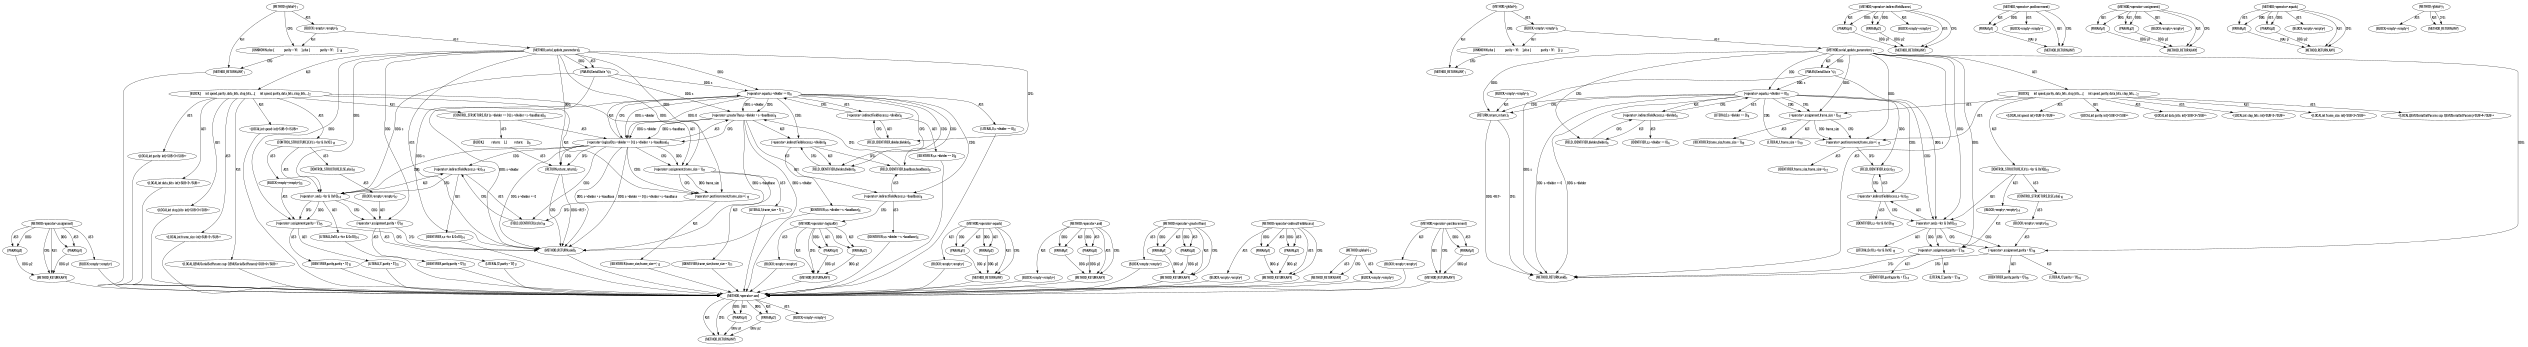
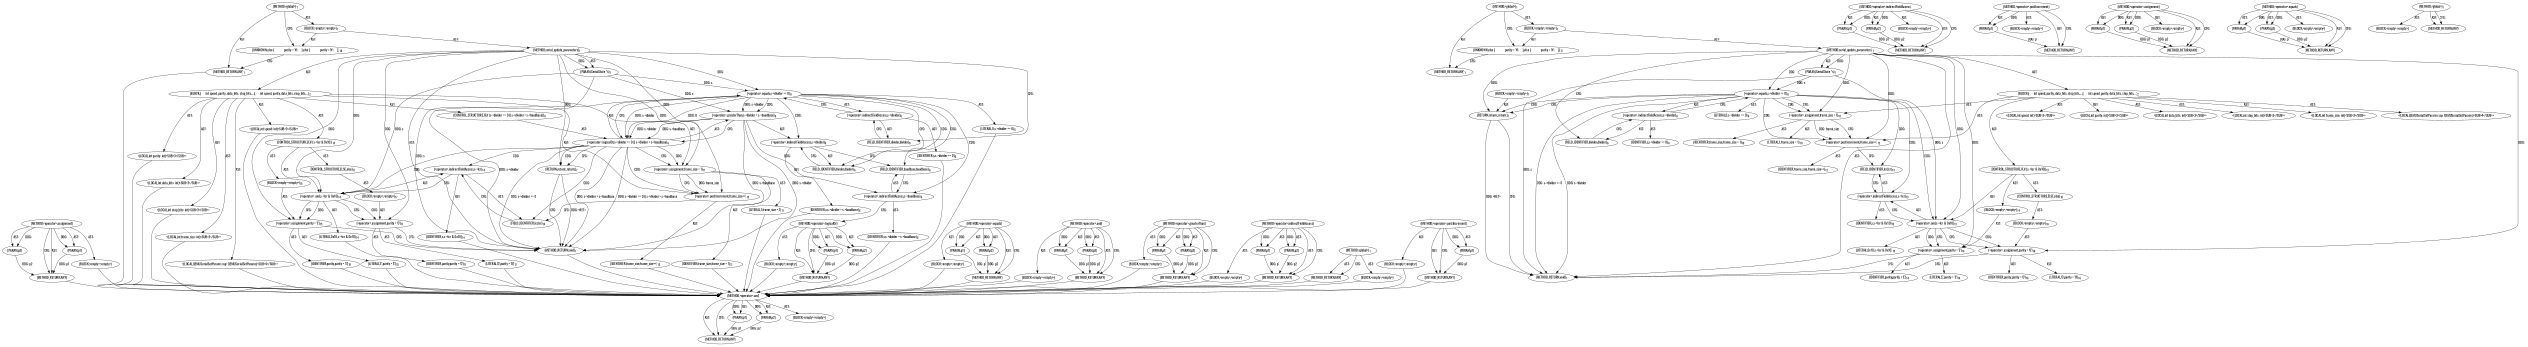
  digraph {
    fontname=Oswald
    node [fontname=Oswald]
    edge [fontname=Oswald]
    n1 [label=<(METHOD,&lt;operator&gt;.and)>]
    n2 [label=<(PARAM,p1)>]
    n3 [label=<(PARAM,p2)>]
    n4 [label=<(BLOCK,&lt;empty&gt;,&lt;empty&gt;)>]
    n5 [label=<(METHOD_RETURN,ANY)>]
    n6 [label=<(METHOD,&lt;global&gt;)<SUB>1</SUB>>]
    n7 [label=<(BLOCK,&lt;empty&gt;,&lt;empty&gt;)<SUB>1</SUB>>]
    n8 [label=<(UNKNOWN,else {             parity = 'N';     },else {             parity = 'N';     })<SUB>17</SUB>>]
    n9 [label=<(METHOD_RETURN,ANY)<SUB>1</SUB>>]
    n10 [label=<(METHOD,serial_update_parameters)<SUB>1</SUB>>]
    n11 [label=<(PARAM,SerialState *s)<SUB>1</SUB>>]
    n12 [label=<(BLOCK,{      int speed, parity, data_bits, stop_bits,...,{      int speed, parity, data_bits, stop_bits,...)<SUB>2</SUB>>]
    n13 [label=<(&lt;operator&gt;.equals,s-&gt;divider == 0)<SUB>6</SUB>>]
    n14 [label=<(FIELD_IDENTIFIER,divider,divider)<SUB>6</SUB>>]
    n15 [label=<(RETURN,return;,return;)<SUB>7</SUB>>]
    n16 [label=<(&lt;operator&gt;.assignment,frame_size = 1)<SUB>10</SUB>>]
    n17 [label=<(&lt;operator&gt;.postIncrement,frame_size++)<SUB>12</SUB>>]
    n18 [label=<(&lt;operator&gt;.and,s-&gt;lcr &amp; 0x10)<SUB>13</SUB>>]
    n19 [label=<(&lt;operator&gt;.assignment,parity = 'E')<SUB>14</SUB>>]
    n20 [label=<(&lt;operator&gt;.assignment,parity = 'O')<SUB>16</SUB>>]
    n21 [label=<(METHOD_RETURN,void)<SUB>1</SUB>>]
    n22 [label="<(LOCAL,int speed: int)<SUB>3</SUB>>"]
    n23 [label="<(LOCAL,int parity: int)<SUB>3</SUB>>"]
    n24 [label="<(LOCAL,int data_bits: int)<SUB>3</SUB>>"]
    n25 [label="<(LOCAL,int stop_bits: int)<SUB>3</SUB>>"]
    n26 [label="<(LOCAL,int frame_size: int)<SUB>3</SUB>>"]
    n27 [label="<(LOCAL,QEMUSerialSetParams ssp: QEMUSerialSetParams)<SUB>4</SUB>>"]
    n28 [label=<(CONTROL_STRUCTURE,IF,if (s-&gt;lcr &amp; 0x10))<SUB>13</SUB>>]
    n29 [label=<(&lt;operator&gt;.indirectFieldAccess,s-&gt;divider)<SUB>6</SUB>>]
    n30 [label=<(LITERAL,0,s-&gt;divider == 0)<SUB>6</SUB>>]
    n31 [label=<(&lt;operator&gt;.indirectFieldAccess,s-&gt;lcr)<SUB>13</SUB>>]
    n32 [label=<(FIELD_IDENTIFIER,lcr,lcr)<SUB>13</SUB>>]
    n33 [label=<(IDENTIFIER,frame_size,frame_size = 1)<SUB>10</SUB>>]
    n34 [label=<(LITERAL,1,frame_size = 1)<SUB>10</SUB>>]
    n35 [label=<(IDENTIFIER,frame_size,frame_size++)<SUB>12</SUB>>]
    n36 [label=<(LITERAL,0x10,s-&gt;lcr &amp; 0x10)<SUB>13</SUB>>]
    n37 [label=<(IDENTIFIER,parity,parity = 'E')<SUB>14</SUB>>]
    n38 [label=<(LITERAL,'E',parity = 'E')<SUB>14</SUB>>]
    n39 [label=<(IDENTIFIER,parity,parity = 'O')<SUB>16</SUB>>]
    n40 [label=<(LITERAL,'O',parity = 'O')<SUB>16</SUB>>]
    n41 [label=<(BLOCK,&lt;empty&gt;,&lt;empty&gt;)<SUB>14</SUB>>]
    n42 [label=<(CONTROL_STRUCTURE,ELSE,else)<SUB>16</SUB>>]
    n43 [label=<(BLOCK,&lt;empty&gt;,&lt;empty&gt;)<SUB>7</SUB>>]
    n44 [label=<(IDENTIFIER,s,s-&gt;divider == 0)<SUB>6</SUB>>]
    n45 [label=<(IDENTIFIER,s,s-&gt;lcr &amp; 0x10)<SUB>13</SUB>>]
    n46 [label=<(BLOCK,&lt;empty&gt;,&lt;empty&gt;)<SUB>16</SUB>>]
    n47 [label=<(METHOD,&lt;operator&gt;.indirectFieldAccess)>]
    n48 [label=<(PARAM,p1)>]
    n49 [label=<(PARAM,p2)>]
    n50 [label=<(BLOCK,&lt;empty&gt;,&lt;empty&gt;)>]
    n51 [label=<(METHOD_RETURN,ANY)>]
    n52 [label=<(METHOD,&lt;operator&gt;.postIncrement)>]
    n53 [label=<(PARAM,p1)>]
    n54 [label=<(BLOCK,&lt;empty&gt;,&lt;empty&gt;)>]
    n55 [label=<(METHOD_RETURN,ANY)>]
    n56 [label=<(METHOD,&lt;operator&gt;.assignment)>]
    n57 [label=<(PARAM,p1)>]
    n58 [label=<(PARAM,p2)>]
    n59 [label=<(BLOCK,&lt;empty&gt;,&lt;empty&gt;)>]
    n60 [label=<(METHOD_RETURN,ANY)>]
    n61 [label=<(METHOD,&lt;operator&gt;.equals)>]
    n62 [label=<(PARAM,p1)>]
    n63 [label=<(PARAM,p2)>]
    n64 [label=<(BLOCK,&lt;empty&gt;,&lt;empty&gt;)>]
    n65 [label=<(METHOD_RETURN,ANY)>]
    n66 [label=<(METHOD,&lt;global&gt;)<SUB>1</SUB>>]
    n67 [label=<(BLOCK,&lt;empty&gt;,&lt;empty&gt;)>]
    n68 [label=<(METHOD_RETURN,ANY)>]
    n69 [label=<(METHOD,&lt;operator&gt;.assignment)>]
    n70 [label=<(PARAM,p1)>]
    n71 [label=<(PARAM,p2)>]
    n72 [label=<(BLOCK,&lt;empty&gt;,&lt;empty&gt;)>]
    n73 [label=<(METHOD_RETURN,ANY)>]
    n74 [label=<(METHOD,&lt;global&gt;)<SUB>1</SUB>>]
    n75 [label=<(BLOCK,&lt;empty&gt;,&lt;empty&gt;)<SUB>1</SUB>>]
    n76 [label=<(UNKNOWN,else {             parity = 'N';     },else {             parity = 'N';     })<SUB>18</SUB>>]
    n77 [label=<(METHOD_RETURN,ANY)<SUB>1</SUB>>]
    n78 [label=<(METHOD,serial_update_parameters)<SUB>1</SUB>>]
    n79 [label=<(PARAM,SerialState *s)<SUB>1</SUB>>]
    n80 [label=<(BLOCK,{      int speed, parity, data_bits, stop_bits,...,{      int speed, parity, data_bits, stop_bits,...)<SUB>2</SUB>>]
    n81 [label=<(&lt;operator&gt;.equals,s-&gt;divider == 0)<SUB>6</SUB>>]
    n82 [label=<(FIELD_IDENTIFIER,divider,divider)<SUB>6</SUB>>]
    n83 [label=<(RETURN,return;,return;)<SUB>7</SUB>>]
    n84 [label=<(&lt;operator&gt;.assignment,frame_size = 1)<SUB>11</SUB>>]
    n85 [label=<(&lt;operator&gt;.postIncrement,frame_size++)<SUB>13</SUB>>]
    n86 [label=<(&lt;operator&gt;.and,s-&gt;lcr &amp; 0x10)<SUB>14</SUB>>]
    n87 [label=<(&lt;operator&gt;.assignment,parity = 'E')<SUB>15</SUB>>]
    n88 [label=<(&lt;operator&gt;.assignment,parity = 'O')<SUB>17</SUB>>]
    n89 [label=<(METHOD_RETURN,void)<SUB>1</SUB>>]
    n90 [label=<(&lt;operator&gt;.greaterThan,s-&gt;divider &gt; s-&gt;baudbase)<SUB>6</SUB>>]
    n91 [label="<(LOCAL,int speed: int)<SUB>3</SUB>>"]
    n92 [label="<(LOCAL,int parity: int)<SUB>3</SUB>>"]
    n93 [label="<(LOCAL,int data_bits: int)<SUB>3</SUB>>"]
    n94 [label="<(LOCAL,int stop_bits: int)<SUB>3</SUB>>"]
    n95 [label="<(LOCAL,int frame_size: int)<SUB>3</SUB>>"]
    n96 [label="<(LOCAL,QEMUSerialSetParams ssp: QEMUSerialSetParams)<SUB>4</SUB>>"]
    n97 [label=<(CONTROL_STRUCTURE,IF,if (s-&gt;divider == 0 || s-&gt;divider &gt; s-&gt;baudbase))<SUB>6</SUB>>]
    n98 [label=<(CONTROL_STRUCTURE,IF,if (s-&gt;lcr &amp; 0x10))<SUB>14</SUB>>]
    n99 [label=<(&lt;operator&gt;.logicalOr,s-&gt;divider == 0 || s-&gt;divider &gt; s-&gt;baudbase)<SUB>6</SUB>>]
    n100 [label=<(&lt;operator&gt;.indirectFieldAccess,s-&gt;divider)<SUB>6</SUB>>]
    n101 [label=<(LITERAL,0,s-&gt;divider == 0)<SUB>6</SUB>>]
    n102 [label=<(&lt;operator&gt;.indirectFieldAccess,s-&gt;divider)<SUB>6</SUB>>]
    n103 [label=<(FIELD_IDENTIFIER,divider,divider)<SUB>6</SUB>>]
    n104 [label=<(&lt;operator&gt;.indirectFieldAccess,s-&gt;baudbase)<SUB>6</SUB>>]
    n105 [label=<(FIELD_IDENTIFIER,baudbase,baudbase)<SUB>6</SUB>>]
    n106 [label=<(IDENTIFIER,frame_size,frame_size = 1)<SUB>11</SUB>>]
    n107 [label=<(LITERAL,1,frame_size = 1)<SUB>11</SUB>>]
    n108 [label=<(FIELD_IDENTIFIER,lcr,lcr)<SUB>14</SUB>>]
    n109 [label=<(IDENTIFIER,frame_size,frame_size++)<SUB>13</SUB>>]
    n110 [label=<(&lt;operator&gt;.indirectFieldAccess,s-&gt;lcr)<SUB>14</SUB>>]
    n111 [label=<(LITERAL,0x10,s-&gt;lcr &amp; 0x10)<SUB>14</SUB>>]
    n112 [label=<(IDENTIFIER,parity,parity = 'E')<SUB>15</SUB>>]
    n113 [label=<(LITERAL,'E',parity = 'E')<SUB>15</SUB>>]
    n114 [label=<(IDENTIFIER,parity,parity = 'O')<SUB>17</SUB>>]
    n115 [label=<(LITERAL,'O',parity = 'O')<SUB>17</SUB>>]
-   n116 [label=<(BLOCK,{          return;     },{          return;     })<SUB>6</SUB>>]
    n117 [label=<(BLOCK,&lt;empty&gt;,&lt;empty&gt;)<SUB>15</SUB>>]
    n118 [label=<(CONTROL_STRUCTURE,ELSE,else)<SUB>17</SUB>>]
    n119 [label=<(IDENTIFIER,s,s-&gt;lcr &amp; 0x10)<SUB>14</SUB>>]
    n120 [label=<(IDENTIFIER,s,s-&gt;divider == 0)<SUB>6</SUB>>]
    n121 [label=<(IDENTIFIER,s,s-&gt;divider &gt; s-&gt;baudbase)<SUB>6</SUB>>]
    n122 [label=<(IDENTIFIER,s,s-&gt;divider &gt; s-&gt;baudbase)<SUB>6</SUB>>]
    n123 [label=<(METHOD,&lt;operator&gt;.logicalOr)>]
    n124 [label=<(BLOCK,&lt;empty&gt;,&lt;empty&gt;)<SUB>17</SUB>>]
    n125 [label=<(METHOD,&lt;operator&gt;.equals)>]
    n126 [label=<(PARAM,p1)>]
    n127 [label=<(PARAM,p2)>]
    n128 [label=<(BLOCK,&lt;empty&gt;,&lt;empty&gt;)>]
    n129 [label=<(METHOD_RETURN,ANY)>]
    n130 [label=<(METHOD,&lt;operator&gt;.and)>]
    n131 [label=<(PARAM,p1)>]
    n132 [label=<(PARAM,p2)>]
    n133 [label=<(BLOCK,&lt;empty&gt;,&lt;empty&gt;)>]
    n134 [label=<(METHOD_RETURN,ANY)>]
    n135 [label=<(METHOD,&lt;operator&gt;.greaterThan)>]
    n136 [label=<(PARAM,p1)>]
    n137 [label=<(PARAM,p2)>]
    n138 [label=<(BLOCK,&lt;empty&gt;,&lt;empty&gt;)>]
    n139 [label=<(METHOD_RETURN,ANY)>]
    n140 [label=<(METHOD,&lt;operator&gt;.indirectFieldAccess)>]
    n141 [label=<(PARAM,p1)>]
    n142 [label=<(PARAM,p2)>]
    n143 [label=<(BLOCK,&lt;empty&gt;,&lt;empty&gt;)>]
    n144 [label=<(METHOD_RETURN,ANY)>]
    n145 [label=<(PARAM,p1)>]
    n146 [label=<(PARAM,p2)>]
    n147 [label=<(BLOCK,&lt;empty&gt;,&lt;empty&gt;)>]
    n148 [label=<(METHOD_RETURN,ANY)>]
    n149 [label=<(METHOD,&lt;global&gt;)<SUB>1</SUB>>]
    n150 [label=<(BLOCK,&lt;empty&gt;,&lt;empty&gt;)>]
    n151 [label=<(METHOD_RETURN,ANY)>]
    n152 [label=<(METHOD,&lt;operator&gt;.postIncrement)>]
    n153 [label=<(PARAM,p1)>]
    n154 [label=<(BLOCK,&lt;empty&gt;,&lt;empty&gt;)>]
    n155 [label=<(METHOD_RETURN,ANY)>]
    n1 -> n2 [label="AST: "]
    n1 -> n2 [label="DDG: "]
    n1 -> n3 [label="AST: "]
    n1 -> n3 [label="DDG: "]
    n1 -> n4 [label="AST: "]
    n1 -> n5 [label="AST: "]
    n1 -> n5 [label="CFG: "]
    n2 -> n5 [label="DDG: p1"]
    n3 -> n5 [label="DDG: p2"]
    n6 -> n7 [label="AST: "]
    n6 -> n8 [label="CFG: "]
    n6 -> n9 [label="AST: "]
    n7 -> n8 [label="AST: "]
    n7 -> n10 [label="AST: "]
    n8 -> n9 [label="CFG: "]
    n10 -> n11 [label="AST: "]
    n10 -> n11 [label="DDG: "]
    n10 -> n12 [label="AST: "]
    n10 -> n13 [label="DDG: "]
    n10 -> n14 [label="CFG: "]
    n10 -> n15 [label="DDG: "]
    n10 -> n16 [label="DDG: "]
    n10 -> n17 [label="DDG: "]
    n10 -> n18 [label="DDG: "]
    n10 -> n19 [label="DDG: "]
    n10 -> n20 [label="DDG: "]
    n10 -> n21 [label="AST: "]
    n11 -> n13 [label="DDG: s"]
    n11 -> n18 [label="DDG: s"]
    n11 -> n21 [label="DDG: s"]
    n12 -> n16 [label="AST: "]
    n12 -> n17 [label="AST: "]
    n12 -> n22 [label="AST: "]
    n12 -> n23 [label="AST: "]
    n12 -> n24 [label="AST: "]
    n12 -> n25 [label="AST: "]
    n12 -> n26 [label="AST: "]
    n12 -> n27 [label="AST: "]
    n12 -> n28 [label="AST: "]
    n13 -> n15 [label="CFG: "]
    n13 -> n15 [label="CDG: "]
    n13 -> n16 [label="CFG: "]
    n13 -> n16 [label="CDG: "]
    n13 -> n17 [label="CDG: "]
    n13 -> n18 [label="CDG: "]
    n13 -> n21 [label="DDG: s-&gt;divider"]
    n13 -> n21 [label="DDG: s-&gt;divider == 0"]
    n13 -> n29 [label="AST: "]
    n13 -> n30 [label="AST: "]
    n13 -> n31 [label="CDG: "]
    n13 -> n32 [label="CDG: "]
    n14 -> n29 [label="CFG: "]
    n15 -> n21 [label="CFG: "]
    n15 -> n21 [label="DDG: &lt;RET&gt;"]
    n16 -> n17 [label="CFG: "]
    n16 -> n17 [label="DDG: frame_size"]
    n16 -> n33 [label="AST: "]
    n16 -> n34 [label="AST: "]
    n17 -> n32 [label="CFG: "]
    n17 -> n35 [label="AST: "]
    n18 -> n19 [label="CFG: "]
    n18 -> n19 [label="CDG: "]
    n18 -> n20 [label="CFG: "]
    n18 -> n20 [label="CDG: "]
    n18 -> n31 [label="AST: "]
    n18 -> n36 [label="AST: "]
    n19 -> n21 [label="CFG: "]
    n19 -> n37 [label="AST: "]
    n19 -> n38 [label="AST: "]
    n20 -> n21 [label="CFG: "]
    n20 -> n39 [label="AST: "]
    n20 -> n40 [label="AST: "]
    n28 -> n18 [label="AST: "]
    n28 -> n41 [label="AST: "]
    n28 -> n42 [label="AST: "]
    n29 -> n13 [label="CFG: "]
    n29 -> n14 [label="AST: "]
    n29 -> n44 [label="AST: "]
    n31 -> n18 [label="CFG: "]
    n31 -> n32 [label="AST: "]
    n31 -> n45 [label="AST: "]
    n32 -> n31 [label="CFG: "]
    n41 -> n19 [label="AST: "]
    n42 -> n46 [label="AST: "]
    n43 -> n15 [label="AST: "]
    n46 -> n20 [label="AST: "]
    n47 -> n48 [label="AST: "]
    n47 -> n48 [label="DDG: "]
    n47 -> n49 [label="AST: "]
    n47 -> n49 [label="DDG: "]
    n47 -> n50 [label="AST: "]
    n47 -> n51 [label="AST: "]
    n47 -> n51 [label="CFG: "]
    n48 -> n51 [label="DDG: p1"]
    n49 -> n51 [label="DDG: p2"]
    n52 -> n53 [label="AST: "]
    n52 -> n53 [label="DDG: "]
    n52 -> n54 [label="AST: "]
    n52 -> n55 [label="AST: "]
    n52 -> n55 [label="CFG: "]
    n53 -> n55 [label="DDG: p1"]
    n56 -> n57 [label="AST: "]
    n56 -> n57 [label="DDG: "]
    n56 -> n58 [label="AST: "]
    n56 -> n58 [label="DDG: "]
    n56 -> n59 [label="AST: "]
    n56 -> n60 [label="AST: "]
    n56 -> n60 [label="CFG: "]
    n57 -> n60 [label="DDG: p1"]
    n58 -> n60 [label="DDG: p2"]
    n61 -> n62 [label="AST: "]
    n61 -> n62 [label="DDG: "]
    n61 -> n63 [label="AST: "]
    n61 -> n63 [label="DDG: "]
    n61 -> n64 [label="AST: "]
    n61 -> n65 [label="AST: "]
    n61 -> n65 [label="CFG: "]
    n62 -> n65 [label="DDG: p1"]
    n63 -> n65 [label="DDG: p2"]
    n66 -> n67 [label="AST: "]
    n66 -> n68 [label="AST: "]
    n66 -> n68 [label="CFG: "]
    n69 -> n70 [label="AST: "]
    n69 -> n70 [label="DDG: "]
    n69 -> n71 [label="AST: "]
    n69 -> n71 [label="DDG: "]
    n69 -> n72 [label="AST: "]
    n69 -> n73 [label="AST: "]
    n69 -> n73 [label="CFG: "]
    n70 -> n73 [label="DDG: p1"]
    n71 -> n73 [label="DDG: p2"]
    n72 -> n1
    n73 -> n1
    n74 -> n75 [label="AST: "]
    n74 -> n76 [label="CFG: "]
    n74 -> n77 [label="AST: "]
    n75 -> n76 [label="AST: "]
    n75 -> n78 [label="AST: "]
    n76 -> n77 [label="CFG: "]
    n77 -> n1
    n78 -> n79 [label="AST: "]
    n78 -> n79 [label="DDG: "]
    n78 -> n80 [label="AST: "]
    n78 -> n81 [label="DDG: "]
    n78 -> n82 [label="CFG: "]
    n78 -> n83 [label="DDG: "]
    n78 -> n84 [label="DDG: "]
    n78 -> n85 [label="DDG: "]
    n78 -> n86 [label="DDG: "]
    n78 -> n87 [label="DDG: "]
    n78 -> n88 [label="DDG: "]
    n78 -> n89 [label="AST: "]
    n79 -> n81 [label="DDG: s"]
    n79 -> n86 [label="DDG: s"]
    n79 -> n89 [label="DDG: s"]
    n79 -> n90 [label="DDG: s"]
    n80 -> n84 [label="AST: "]
    n80 -> n85 [label="AST: "]
    n80 -> n91 [label="AST: "]
    n80 -> n92 [label="AST: "]
    n80 -> n93 [label="AST: "]
    n80 -> n94 [label="AST: "]
    n80 -> n95 [label="AST: "]
    n80 -> n96 [label="AST: "]
    n80 -> n97 [label="AST: "]
    n80 -> n98 [label="AST: "]
    n81 -> n89 [label="DDG: s-&gt;divider"]
    n81 -> n90 [label="DDG: s-&gt;divider"]
    n81 -> n90 [label="CDG: "]
    n81 -> n99 [label="CFG: "]
    n81 -> n99 [label="DDG: s-&gt;divider"]
    n81 -> n99 [label="DDG: 0"]
    n81 -> n100 [label="AST: "]
    n81 -> n101 [label="AST: "]
    n81 -> n102 [label="CDG: "]
    n81 -> n103 [label="CFG: "]
    n81 -> n103 [label="CDG: "]
    n81 -> n104 [label="CDG: "]
    n81 -> n105 [label="CDG: "]
    n82 -> n100 [label="CFG: "]
    n83 -> n89 [label="CFG: "]
    n83 -> n89 [label="DDG: &lt;RET&gt;"]
    n84 -> n85 [label="CFG: "]
    n84 -> n85 [label="DDG: frame_size"]
    n84 -> n106 [label="AST: "]
    n84 -> n107 [label="AST: "]
    n85 -> n108 [label="CFG: "]
    n85 -> n109 [label="AST: "]
    n86 -> n87 [label="CFG: "]
    n86 -> n87 [label="CDG: "]
    n86 -> n88 [label="CFG: "]
    n86 -> n88 [label="CDG: "]
    n86 -> n110 [label="AST: "]
    n86 -> n111 [label="AST: "]
    n87 -> n89 [label="CFG: "]
    n87 -> n112 [label="AST: "]
    n87 -> n113 [label="AST: "]
    n88 -> n89 [label="CFG: "]
    n88 -> n114 [label="AST: "]
    n88 -> n115 [label="AST: "]
    n89 -> n1
    n90 -> n89 [label="DDG: s-&gt;divider"]
    n90 -> n89 [label="DDG: s-&gt;baudbase"]
    n90 -> n99 [label="CFG: "]
    n90 -> n99 [label="DDG: s-&gt;divider"]
    n90 -> n99 [label="DDG: s-&gt;baudbase"]
    n90 -> n102 [label="AST: "]
-   n90 -> n104 [label="AST: "]
+   n90 -> n104 [label="DDG: "]
    n91 -> n1
    n92 -> n1
    n93 -> n1
    n94 -> n1
    n95 -> n1
    n96 -> n1
    n97 -> n99 [label="AST: "]
-   n97 -> n116 [label="AST: "]
    n98 -> n86 [label="AST: "]
    n98 -> n117 [label="AST: "]
    n98 -> n118 [label="AST: "]
    n99 -> n81 [label="AST: "]
    n99 -> n83 [label="CFG: "]
    n99 -> n83 [label="CDG: "]
    n99 -> n84 [label="CFG: "]
    n99 -> n84 [label="CDG: "]
    n99 -> n85 [label="CDG: "]
    n99 -> n86 [label="CDG: "]
    n99 -> n89 [label="DDG: s-&gt;divider == 0"]
    n99 -> n89 [label="DDG: s-&gt;divider &gt; s-&gt;baudbase"]
    n99 -> n89 [label="DDG: s-&gt;divider == 0 || s-&gt;divider &gt; s-&gt;baudbase"]
    n99 -> n90 [label="AST: "]
    n99 -> n108 [label="CDG: "]
    n99 -> n110 [label="CDG: "]
    n100 -> n81 [label="CFG: "]
    n100 -> n82 [label="AST: "]
    n100 -> n120 [label="AST: "]
    n101 -> n1
    n102 -> n103 [label="AST: "]
    n102 -> n105 [label="CFG: "]
    n102 -> n121 [label="AST: "]
    n103 -> n102 [label="CFG: "]
    n104 -> n105 [label="AST: "]
    n104 -> n122 [label="AST: "]
    n104 -> n123 [label="CFG: "]
-   n105 -> n90 [label="CFG: "]
+   n105 -> n104 [label="CFG: "]
    n106 -> n1
    n107 -> n1
    n108 -> n110 [label="CFG: "]
    n109 -> n1
    n110 -> n86 [label="CFG: "]
    n110 -> n108 [label="AST: "]
    n110 -> n119 [label="AST: "]
    n111 -> n1
    n112 -> n1
    n113 -> n1
    n114 -> n1
    n115 -> n1
-   n116 -> n83 [label="AST: "]
    n117 -> n87 [label="AST: "]
    n118 -> n124 [label="AST: "]
    n119 -> n1
    n120 -> n1
    n121 -> n1
    n122 -> n1
    n123 -> n145 [label="AST: "]
    n123 -> n145 [label="DDG: "]
    n123 -> n146 [label="AST: "]
    n123 -> n146 [label="DDG: "]
    n123 -> n147 [label="AST: "]
    n123 -> n148 [label="AST: "]
    n123 -> n148 [label="CFG: "]
    n124 -> n88 [label="AST: "]
    n125 -> n126 [label="AST: "]
    n125 -> n126 [label="DDG: "]
    n125 -> n127 [label="AST: "]
    n125 -> n127 [label="DDG: "]
    n125 -> n128 [label="AST: "]
    n125 -> n129 [label="AST: "]
    n125 -> n129 [label="CFG: "]
    n126 -> n129 [label="DDG: p1"]
    n127 -> n129 [label="DDG: p2"]
    n128 -> n1
    n129 -> n1
    n130 -> n131 [label="AST: "]
    n130 -> n131 [label="DDG: "]
    n130 -> n132 [label="AST: "]
    n130 -> n132 [label="DDG: "]
    n130 -> n133 [label="AST: "]
    n130 -> n134 [label="AST: "]
    n130 -> n134 [label="CFG: "]
    n131 -> n134 [label="DDG: p1"]
    n132 -> n134 [label="DDG: p2"]
    n133 -> n1
    n134 -> n1
    n135 -> n136 [label="AST: "]
    n135 -> n136 [label="DDG: "]
    n135 -> n137 [label="AST: "]
    n135 -> n137 [label="DDG: "]
    n135 -> n138 [label="AST: "]
    n135 -> n139 [label="AST: "]
    n135 -> n139 [label="CFG: "]
    n136 -> n139 [label="DDG: p1"]
    n137 -> n139 [label="DDG: p2"]
    n138 -> n1
    n139 -> n1
    n140 -> n141 [label="AST: "]
    n140 -> n141 [label="DDG: "]
    n140 -> n142 [label="AST: "]
    n140 -> n142 [label="DDG: "]
    n140 -> n143 [label="AST: "]
    n140 -> n144 [label="AST: "]
    n140 -> n144 [label="CFG: "]
    n141 -> n144 [label="DDG: p1"]
    n142 -> n144 [label="DDG: p2"]
    n143 -> n1
    n144 -> n1
    n145 -> n148 [label="DDG: p1"]
    n146 -> n148 [label="DDG: p2"]
    n147 -> n1
    n148 -> n1
    n149 -> n150 [label="AST: "]
    n149 -> n151 [label="AST: "]
    n149 -> n151 [label="CFG: "]
    n150 -> n1
    n151 -> n1
    n152 -> n153 [label="AST: "]
    n152 -> n153 [label="DDG: "]
    n152 -> n154 [label="AST: "]
    n152 -> n155 [label="AST: "]
    n152 -> n155 [label="CFG: "]
    n153 -> n155 [label="DDG: p1"]
    n154 -> n1
    n155 -> n1
  }
